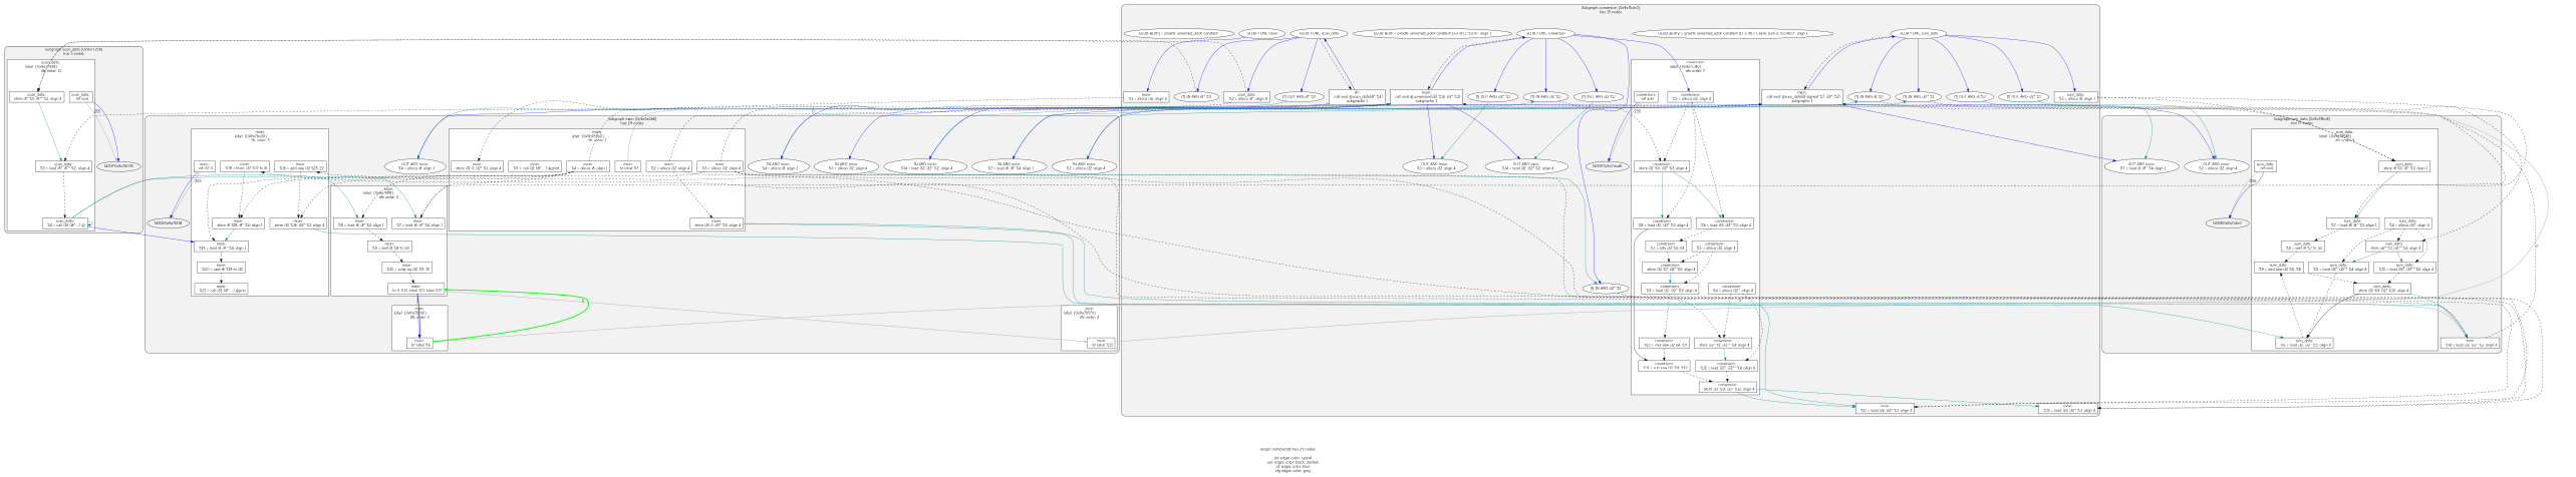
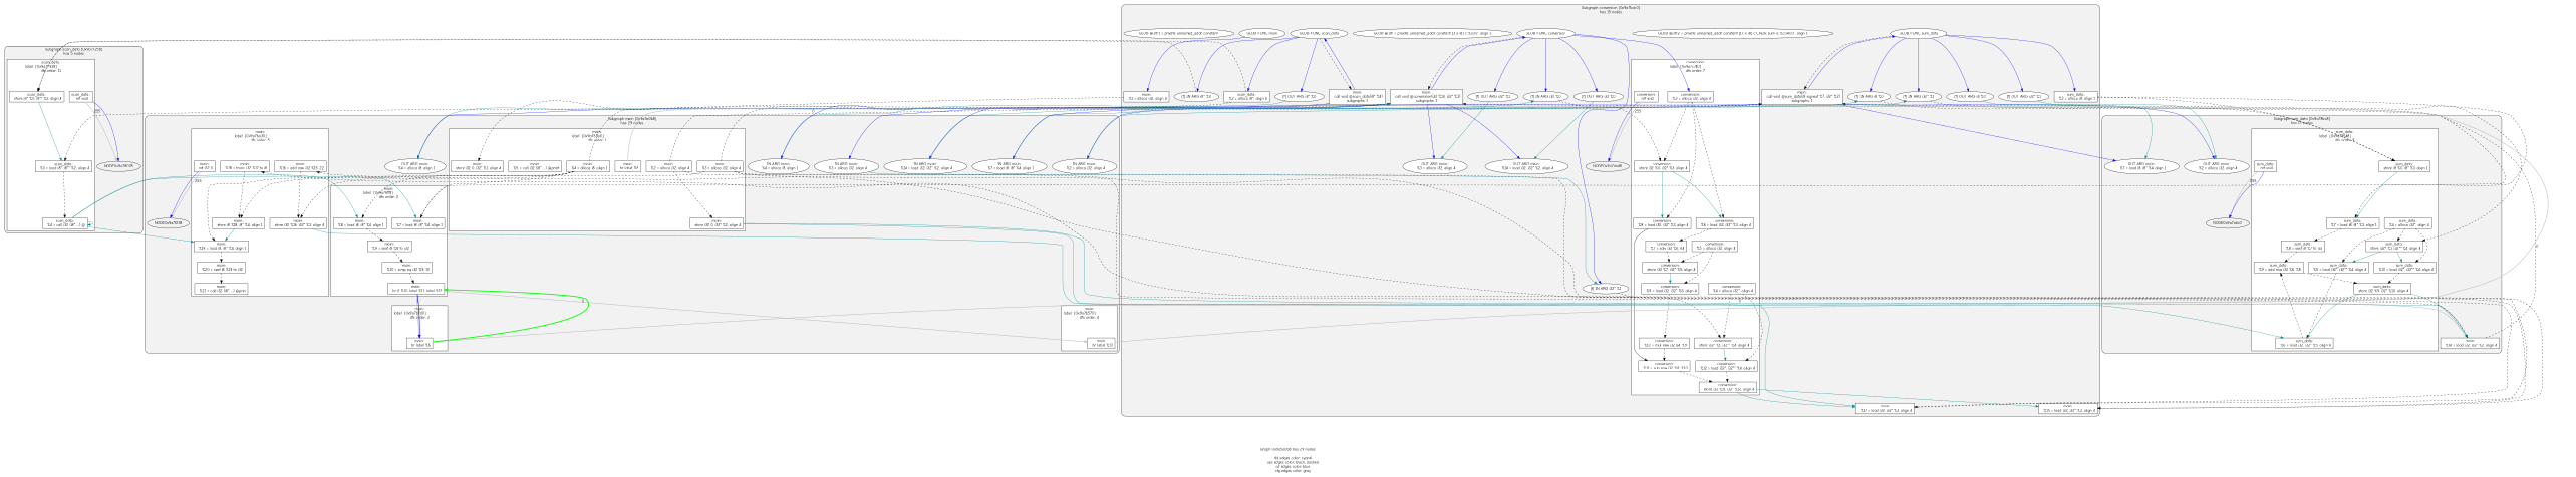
  digraph {
    compound=true
    fontname="Comic Neue"
    label="Graph 0x9a5e0b8 has 29 nodes\n\n	dd edges color: cyan4\n	use edges color: black, dashed\n	cd edges color: blue\n	cfg edges color: gray"
    node [fillcolor=white fontname="Comic Neue" shape=rect style=filled]
    edge [color=black fontname="Comic Neue" rank=max]
    n1 [label="conversion::\n  store i32 %0, i32* %3, align 4"]
    n2 [label="conversion::\n  store i32* %1, i32** %4, align 4"]
    n3 [label="conversion::\n  %3 = alloca i32, align 4"]
    n4 [label="conversion::\n  %4 = alloca i32*, align 4"]
    n5 [label="conversion::\n  %5 = alloca i32, align 4"]
    n6 [label="conversion::\n  %6 = load i32, i32* %3, align 4"]
    n7 [label="conversion::\n  %7 = sdiv i32 %6, 64"]
    n8 [label="conversion::\n  store i32 %7, i32* %5, align 4"]
    n9 [label="conversion::\n  %8 = load i32, i32* %3, align 4"]
    n10 [label="conversion::\n  %9 = load i32, i32* %5, align 4"]
    n11 [label="conversion::\n  %10 = mul nsw i32 64, %9"]
    n12 [label="conversion::\n  %11 = sub nsw i32 %8, %10"]
    n13 [label="conversion::\n  %12 = load i32*, i32** %4, align 4"]
    n14 [label="conversion::\n  store i32 %11, i32* %12, align 4"]
    n15 [label="conversion::\n  ret void"]
    n16 [label="[f] IN ARG i32 %0" shape=""]
    n17 [label="[f] OUT ARG i32 %0" shape=""]
    n18 [label="OUT ARG main::\n  %14 = load i32, i32* %2, align 4" shape=""]
    n19 [label="[f] IN ARG i32* %1" shape=""]
    n20 [label="[f] OUT ARG i32* %1" shape=""]
    n21 [label="OUT ARG main::\n  %3 = alloca i32, align 4" shape=""]
    n22 [label="main::\n  %15 = load i32, i32* %3, align 4"]
    n23 [label="main::\n  %17 = load i32, i32* %3, align 4"]
    NODE0x9a7da48 [fillcolor="" shape="" style=""]
    n25 [label="GLOB FUNC conversion" shape=""]
    n26 [label="main::\n  call void @conversion(i32 %14, i32* %3)\nsubgraphs: 1"]
    n27 [label="GLOB @.str.2 = private unnamed_addr constant [17 x i8] c\"Check sum is %c\0A\00\", align 1" shape=""]
    n28 [label="GLOB FUNC sum_data" shape=""]
    n29 [label="main::\n  call void @sum_data(i8 signext %7, i32* %2)\nsubgraphs: 1"]
    n30 [label="[f] IN ARG i8 %0" shape=""]
    n31 [label="[f] OUT ARG i8 %0" shape=""]
    n32 [label="[f] IN ARG i32* %1" shape=""]
    n33 [label="[f] OUT ARG i32* %1" shape=""]
    n34 [label="sum_data::\n  %3 = alloca i8, align 1"]
    n35 [label="GLOB @.str = private unnamed_addr constant [3 x i8] c\"%c\00\", align 1" shape=""]
    n36 [label="GLOB FUNC main" shape=""]
    n37 [label="main::\n  %1 = alloca i32, align 4"]
    n38 [label="GLOB FUNC scan_data" shape=""]
-   n39 [label="str::\n  call void @scan_data(i8* %4)\nsubgraphs: 1"]
+   n39 [label="main::\n  call void @scan_data(i8* %4)\nsubgraphs: 1"]
    n40 [label="[f] IN ARG i8* %0" shape=""]
    n41 [label="[f] OUT ARG i8* %0" shape=""]
    n42 [label="scan_data::\n  %2 = alloca i8*, align 4"]
    n43 [label="GLOB @.str.1 = private unnamed_addr constant " shape=""]
    n44 [label="sum_data::\n  store i8 %0, i8* %3, align 1"]
    n45 [label="sum_data::\n  store i32* %1, i32** %4, align 4"]
    n46 [label="sum_data::\n  %4 = alloca i32*, align 4"]
    n47 [label="sum_data::\n  %5 = load i32*, i32** %4, align 4"]
    n48 [label="sum_data::\n  %6 = load i32, i32* %5, align 4"]
    n49 [label="sum_data::\n  %7 = load i8, i8* %3, align 1"]
    n50 [label="sum_data::\n  %8 = sext i8 %7 to i32"]
    n51 [label="sum_data::\n  %9 = add nsw i32 %6, %8"]
    n52 [label="sum_data::\n  %10 = load i32*, i32** %4, align 4"]
    n53 [label="sum_data::\n  store i32 %9, i32* %10, align 4"]
    n54 [label="sum_data::\n  ret void"]
    n55 [label="OUT ARG main::\n  %7 = load i8, i8* %4, align 1" shape=""]
    n56 [label="OUT ARG main::\n  %2 = alloca i32, align 4" shape=""]
    n57 [label="main::\n  %14 = load i32, i32* %2, align 4"]
    NODE0x9a7a4c0 [fillcolor="" shape="" style=""]
    n59 [label="main::\n  %7 = load i8, i8* %4, align 1"]
    n60 [label="main::\n  %8 = load i8, i8* %4, align 1"]
    n61 [label="main::\n  %9 = sext i8 %8 to i32"]
    n62 [label="main::\n  %10 = icmp eq i32 %9, 10"]
    n63 [label="main::\n  br i1 %10, label %11, label %12"]
    n64 [label="main::\n  br label %13"]
    n65 [label="main::\n  br label %6"]
    n66 [label="main::\n  %16 = add nsw i32 %15, 22"]
    n67 [label="main::\n  store i32 %16, i32* %3, align 4"]
    n68 [label="main::\n  %18 = trunc i32 %17 to i8"]
    n69 [label="main::\n  store i8 %18, i8* %4, align 1"]
    n70 [label="main::\n  %19 = load i8, i8* %4, align 1"]
    n71 [label="main::\n  %20 = sext i8 %19 to i32"]
    n72 [label="main::\n  %21 = call i32 (i8*, ...) @prin"]
    n73 [label="main::\n  ret i32 0"]
    n74 [label="main::\n  %2 = alloca i32, align 4"]
    n75 [label="main::\n  %3 = alloca i32, align 4"]
    n76 [label="main::\n  %4 = alloca i8, align 1"]
    n77 [label="main::\n  store i32 0, i32* %1, align 4"]
    n78 [label="main::\n  store i32 0, i32* %2, align 4"]
    n79 [label="main::\n  %5 = call i32 (i8*, ...) @print"]
    n80 [label="main::\n  br label %6"]
    n81 [label="IN ARG main::\n  %3 = alloca i32, align 4" shape=""]
    n82 [label="IN ARG main::\n  %14 = load i32, i32* %2, align 4" shape=""]
    n83 [label="IN ARG main::\n  %2 = alloca i32, align 4" shape=""]
    n84 [label="IN ARG main::\n  %7 = load i8, i8* %4, align 1" shape=""]
    n85 [label="IN ARG main::\n  %4 = alloca i8, align 1" shape=""]
    n86 [label="OUT ARG main::\n  %4 = alloca i8, align 1" shape=""]
    NODE0x9a7f238 [fillcolor="" shape="" style=""]
    n88 [label="scan_data::\n  store i8* %0, i8** %2, align 4"]
    n89 [label="scan_data::\n  %3 = load i8*, i8** %2, align 4"]
    n90 [label="scan_data::\n  %4 = call i32 (i8*, ...) @"]
    n91 [label="scan_data::\n  ret void"]
    NODE0x9a78078 [fillcolor="" shape="" style=""]
    subgraph cluster_1 {
      fillcolor=gray95
      label="Subgraph conversion [0x9a7bdc0]\nhas 15 nodes\n"
      style="filled, rounded"
      n16
      n17
      n18
      n19
      n20
      n21
      n22
      n23
      NODE0x9a7da48
      n25
      n26
      n27
      n28
      n29
      n30
      n31
      n32
      n33
      n34
      n35
      n36
      n37
      n38
      n39
      n40
      n41
      n42
      n43
      subgraph cluster_2 {
        fillcolor=white
        label="conversion::\nlabel  [0x9a7c740]		\ndfs order: 7"
        style=filled
        n1
        n2
        n3
        n4
        n5
        n6
        n7
        n8
        n9
        n10
        n11
        n12
        n13
        n14
        n15
      }
    }
    subgraph cluster_3 {
      fillcolor=gray95
      label="Subgraph sum_data [0x9a78bc8]\nhas 12 nodes\n"
      style="filled, rounded"
      n55
      n56
      n57
      NODE0x9a7a4c0
      subgraph cluster_4 {
        fillcolor=white
        label="sum_data::\nlabel  [0x9a79548]		\ndfs order: 9"
        style=filled
        n44
        n45
        n46
        n47
        n48
        n49
        n50
        n51
        n52
        n53
        n54
      }
    }
    subgraph cluster_5 {
      fillcolor=gray95
      label="Subgraph main [0x9a5e0b8]\nhas 29 nodes\n"
      style="filled, rounded"
      n81
      n82
      n83
      n84
      n85
      n86
      NODE0x9a7f238
      subgraph cluster_6 {
        fillcolor=white
        label="main::\nlabel  [0x9a76ff8]		\ndfs order: 2"
        style=filled
        n59
        n60
        n61
        n62
        n63
      }
      subgraph cluster_7 {
        fillcolor=white
        label="main::\nlabel  [0x9a7b570]		\ndfs order: 4"
        style=filled
        n64
      }
      subgraph cluster_8 {
        fillcolor=white
        label="main::\nlabel  [0x9a7b7d0]		\ndfs order: 3"
        style=filled
        n65
      }
      subgraph cluster_9 {
        fillcolor=white
        label="main::\nlabel  [0x9a7ba30]		\ndfs order: 5"
        style=filled
        n66
        n67
        n68
        n69
        n70
        n71
        n72
        n73
      }
      subgraph cluster_10 {
        fillcolor=white
        label="main::\nlabel  [0x9a765a0]		\ndfs order: 1"
        style=filled
        n74
        n75
        n76
        n77
        n78
        n79
        n80
      }
    }
    subgraph cluster_11 {
      fillcolor=gray95
      label="Subgraph scan_data [0x9a77258]\nhas 5 nodes\n"
      style="filled, rounded"
      NODE0x9a78078
      subgraph cluster_12 {
        fillcolor=white
        label="scan_data::\nlabel  [0x9a77938]		\ndfs order: 11"
        style=filled
        n88
        n89
        n90
        n91
      }
    }
    n1 -> n6 [color=cyan4]
    n1 -> n9 [color=cyan4]
    n2 -> n13 [color=cyan4]
    n3 -> n1 [style=dashed]
    n3 -> n6 [style=dashed]
    n3 -> n9 [style=dashed]
    n4 -> n2 [style=dashed]
    n4 -> n13 [style=dashed]
    n5 -> n8 [style=dashed]
    n5 -> n10 [style=dashed]
    n6 -> n7 [style=dashed]
    n7 -> n8 [style=dashed]
    n8 -> n10 [color=cyan4]
    n9 -> n12 [style=solid]
    n10 -> n11 [style=dashed]
    n11 -> n12 [style=dashed]
    n12 -> n14 [style=dashed]
    n13 -> n14 [style=dashed]
    n14 -> n22 [color=cyan4]
    n14 -> n23 [color=cyan4]
    n15 -> NODE0x9a7da48 [color=gray label=255 penwidth=2 rank=""]
    n15 -> NODE0x9a7da48 [color=blue rank=""]
    n16 -> n1 [style=dashed]
    n17 -> n18 [color=cyan4]
    n19 -> n2 [style=dashed]
    n20 -> n21 [color=cyan4]
    n22 -> n66 [style=dashed]
    n23 -> n68 [style=dashed]
    n25 -> n3 [color=blue rank=""]
    n25 -> n16 [color=blue rank=""]
    n25 -> n17 [color=blue rank=""]
    n25 -> n19 [color=blue rank=""]
    n25 -> n20 [color=blue rank=""]
    n25 -> n26 [style=dashed]
    n26 -> n18 [color=blue rank=""]
    n26 -> n21 [color=blue rank=""]
    n26 -> n25 [color=blue rank=""]
    n26 -> n81 [color=blue rank=""]
    n26 -> n82 [color=blue rank=""]
    n28 -> n29 [style=dashed]
    n28 -> n30 [color=blue rank=""]
    n28 -> n31 [color=blue rank=""]
    n28 -> n32 [color=blue rank=""]
    n28 -> n33 [color=blue rank=""]
    n28 -> n34 [color=blue rank=""]
    n29 -> n28 [color=blue rank=""]
    n29 -> n55 [color=blue rank=""]
    n29 -> n56 [color=blue rank=""]
    n29 -> n83 [color=blue rank=""]
    n29 -> n84 [color=blue rank=""]
    n30 -> n44 [style=dashed]
    n31 -> n55 [color=cyan4]
    n32 -> n45 [style=dashed]
    n33 -> n56 [color=cyan4]
    n34 -> n44 [style=dashed]
    n34 -> n49 [style=dashed]
    n36 -> n37 [color=blue rank=""]
    n37 -> n77 [style=dashed]
    n38 -> n39 [style=dashed]
    n38 -> n40 [color=blue rank=""]
    n38 -> n41 [color=blue rank=""]
    n38 -> n42 [color=blue rank=""]
    n39 -> n38 [color=blue rank=""]
    n39 -> n85 [color=blue rank=""]
    n39 -> n86 [color=blue rank=""]
    n40 -> n88 [style=dashed]
    n41 -> n86 [color=cyan4]
    n42 -> n88 [style=dashed]
    n42 -> n89 [style=dashed]
    n44 -> n49 [color=cyan4]
    n45 -> n47 [color=cyan4]
    n45 -> n52 [color=cyan4]
    n46 -> n45 [style=dashed]
    n46 -> n47 [style=dashed]
    n46 -> n52 [style=dashed]
    n47 -> n48 [style=dashed]
    n48 -> n51 [style=dashed]
    n49 -> n50 [style=dashed]
    n50 -> n51 [style=dashed]
    n51 -> n53 [style=dashed]
    n52 -> n53 [style=dashed]
-   n53 -> n48
+   n53 -> n48 [color=cyan4]
    n53 -> n57 [color=cyan4]
    n54 -> NODE0x9a7a4c0 [color=gray label=255 penwidth=2 rank=""]
    n54 -> NODE0x9a7a4c0 [color=blue rank=""]
    n57 -> n26 [style=dashed]
    n59 -> n29 [style=dashed]
    n60 -> n61 [style=dashed]
    n61 -> n62 [style=dashed]
    n62 -> n63 [style=dashed]
    n63 -> n64 [color=gray label=0 penwidth=2 rank=""]
    n63 -> n65 [color=gray label=1 penwidth=2 rank=""]
    n63 -> n65 [color=blue penwidth=2 rank=""]
    n64 -> n57 [color=gray label=0 penwidth=2 rank=""]
    n65 -> n39 [color=gray label=0 penwidth=2 rank=""]
    n65 -> n63 [color=green constraint=false penwidth=3 rank=""]
    n66 -> n67 [style=dashed]
    n67 -> n23 [color=cyan4]
    n68 -> n69 [style=dashed]
    n69 -> n70 [color=cyan4]
    n70 -> n71 [style=dashed]
    n71 -> n72 [style=dashed]
    n73 -> NODE0x9a7f238 [color=gray label=255 penwidth=2 rank=""]
    n73 -> NODE0x9a7f238 [color=blue rank=""]
    n74 -> n29 [style=dashed]
    n74 -> n57 [style=dashed]
    n74 -> n78 [style=dashed]
    n75 -> n22 [style=dashed]
    n75 -> n23 [style=dashed]
    n75 -> n26 [style=dashed]
    n75 -> n67 [style=dashed]
    n76 -> n39 [style=dashed]
    n76 -> n59 [style=dashed]
    n76 -> n60 [style=dashed]
    n76 -> n69 [style=dashed]
    n76 -> n70 [style=dashed]
    n78 -> n48 [color=cyan4]
    n78 -> n57 [color=cyan4]
    n80 -> n39 [color=gray label=0 penwidth=2 rank=""]
    n81 -> n19 [color=cyan4]
    n82 -> n16 [color=cyan4]
    n83 -> n32 [color=cyan4]
    n84 -> n30 [color=cyan4]
    n85 -> n26 [color=cyan4]
    n88 -> n89 [color=cyan4]
    n89 -> n90 [style=dashed]
    n90 -> n59 [color=cyan4]
    n90 -> n60 [color=cyan4]
-   n90 -> n70 [color=blue]
+   n90 -> n70 [color=cyan4]
    n90 -> n90 [color=cyan4]
    n91 -> NODE0x9a78078 [color=gray label=255 penwidth=2 rank=""]
    n91 -> NODE0x9a78078 [color=blue rank=""]
  }
